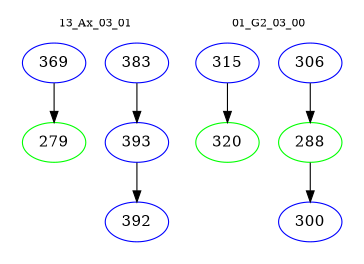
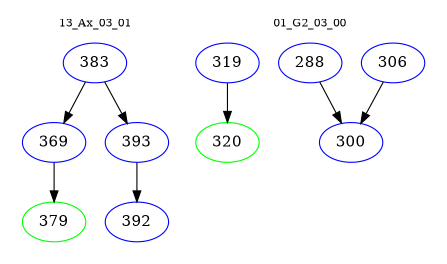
  digraph {
    node [color=blue]
    edge [color=black]
    n1 [label=383]
    n2 [label=369]
    n3 [label=393]
-   n4 [color=green label=279]
+   n4 [color=green label=379]
    n5 [label=392]
    n6 [label=306]
-   n7 [color=green label=288]
-   n8 [label=315]
+   n7 [label=288]
+   n8 [label=319]
    n9 [label=300]
    n10 [color=green label=320]
    subgraph cluster_1 {
      color=white
      fontsize=10
      label="13_Ax_03_01"
      n1
      n2
      n3
      n4
      n5
    }
    subgraph cluster_2 {
      color=white
      fontsize=10
      label="01_G2_03_00"
      n6
      n7
      n8
      n9
      n10
    }
+   n1 -> n2
    n1 -> n3
    n2 -> n4
    n3 -> n5
-   n6 -> n7
+   n6 -> n9
    n7 -> n9
    n8 -> n10
  }
